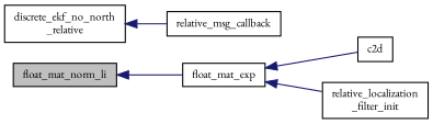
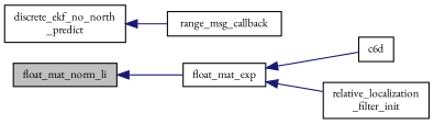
  digraph {
    fontname="EB Garamond"
    rankdir=LR
    node [color=black fillcolor=white fontname="EB Garamond" fontsize=10 shape=record style=filled]
    edge [color=midnightblue dir=back fontname="EB Garamond" fontsize=10 labelfontname=FreeSans labelfontsize=10 style=solid]
    n1 [fillcolor=grey75 fontcolor=black height=0.2 label=float_mat_norm_li width=0.4]
    n2 [height=0.2 label=float_mat_exp width=0.4]
-   n3 [height=0.2 label=c2d width=0.4]
+   n3 [height=0.2 label=c6d width=0.4]
    n4 [height=0.2 label="relative_localization\l_filter_init" width=0.4]
-   n5 [height=0.2 label="discrete_ekf_no_north\l_relative" width=0.4]
-   n6 [height=0.2 label=relative_msg_callback width=0.4]
+   n5 [height=0.2 label="discrete_ekf_no_north\l_predict" width=0.4]
+   n6 [height=0.2 label=range_msg_callback width=0.4]
    n1 -> n2
    n2 -> n3
    n2 -> n4
    n5 -> n6
  }
